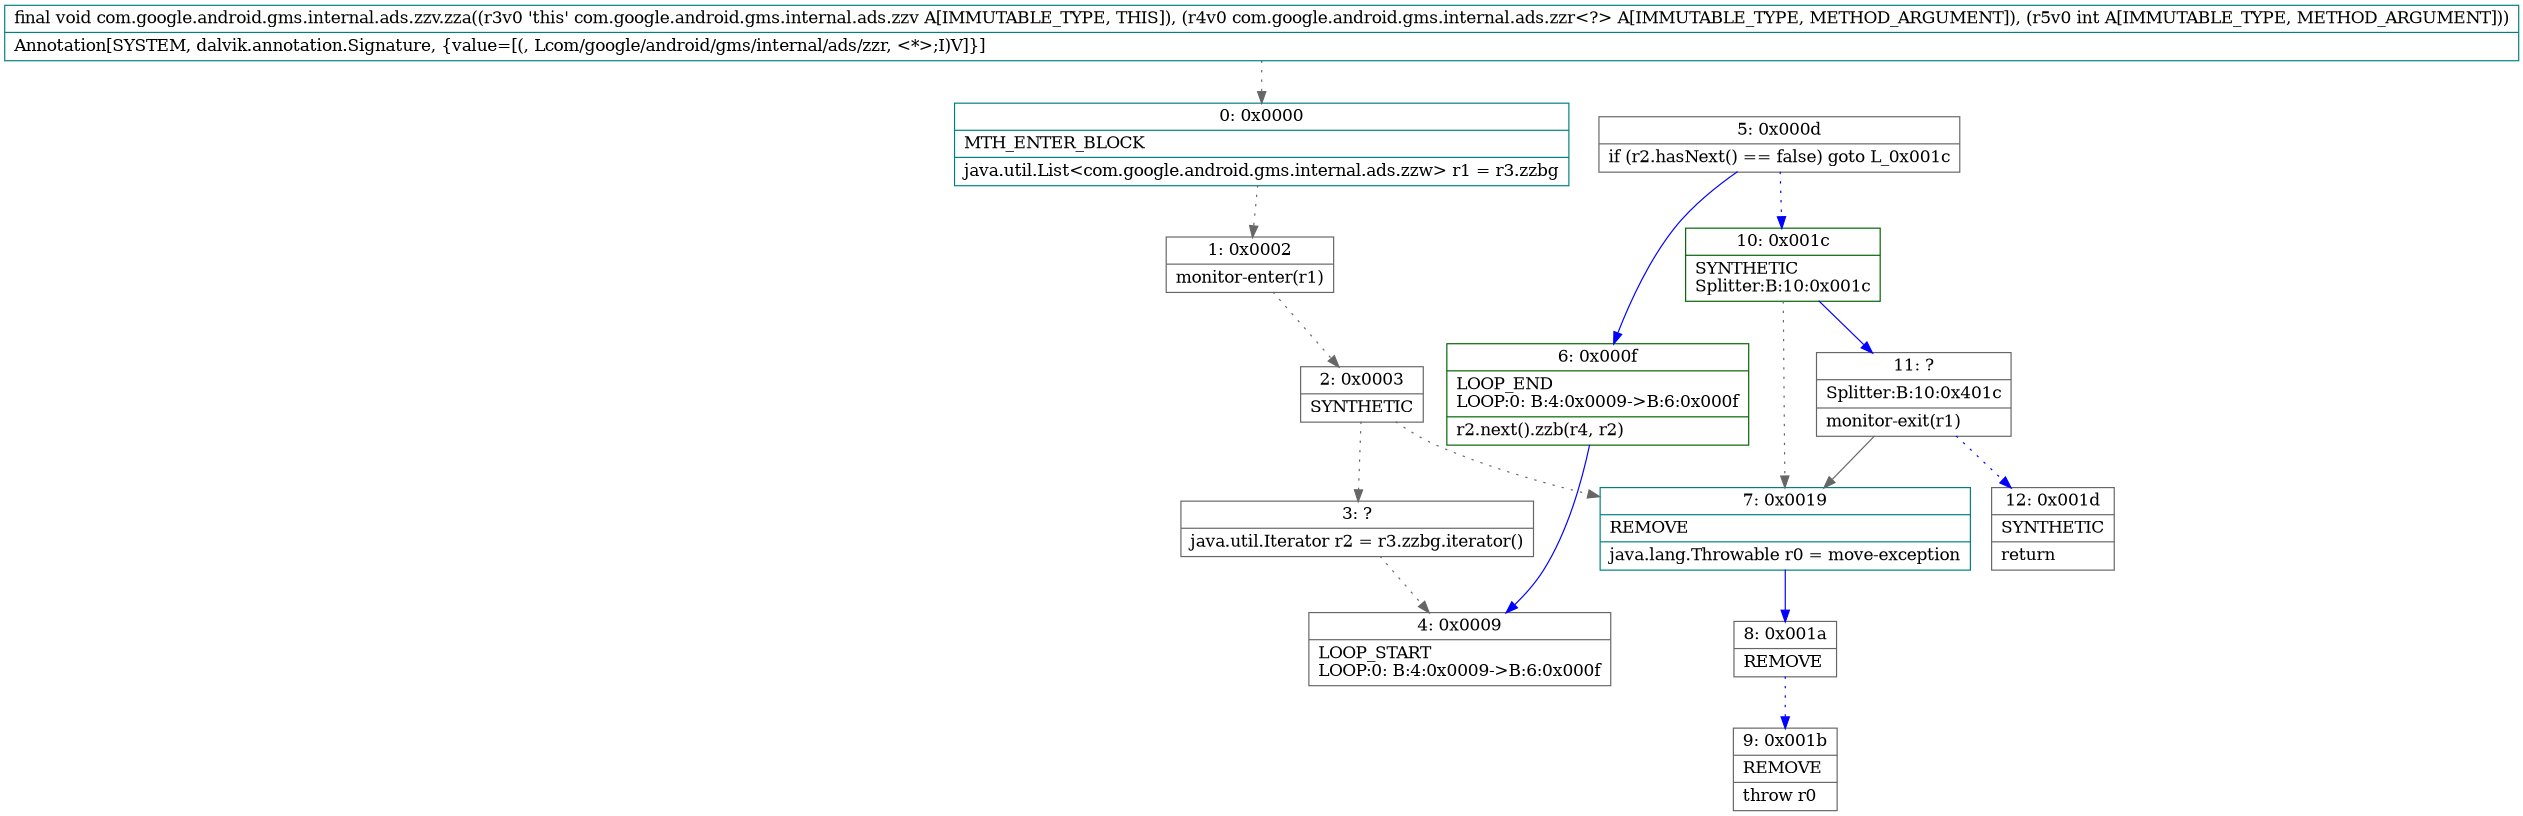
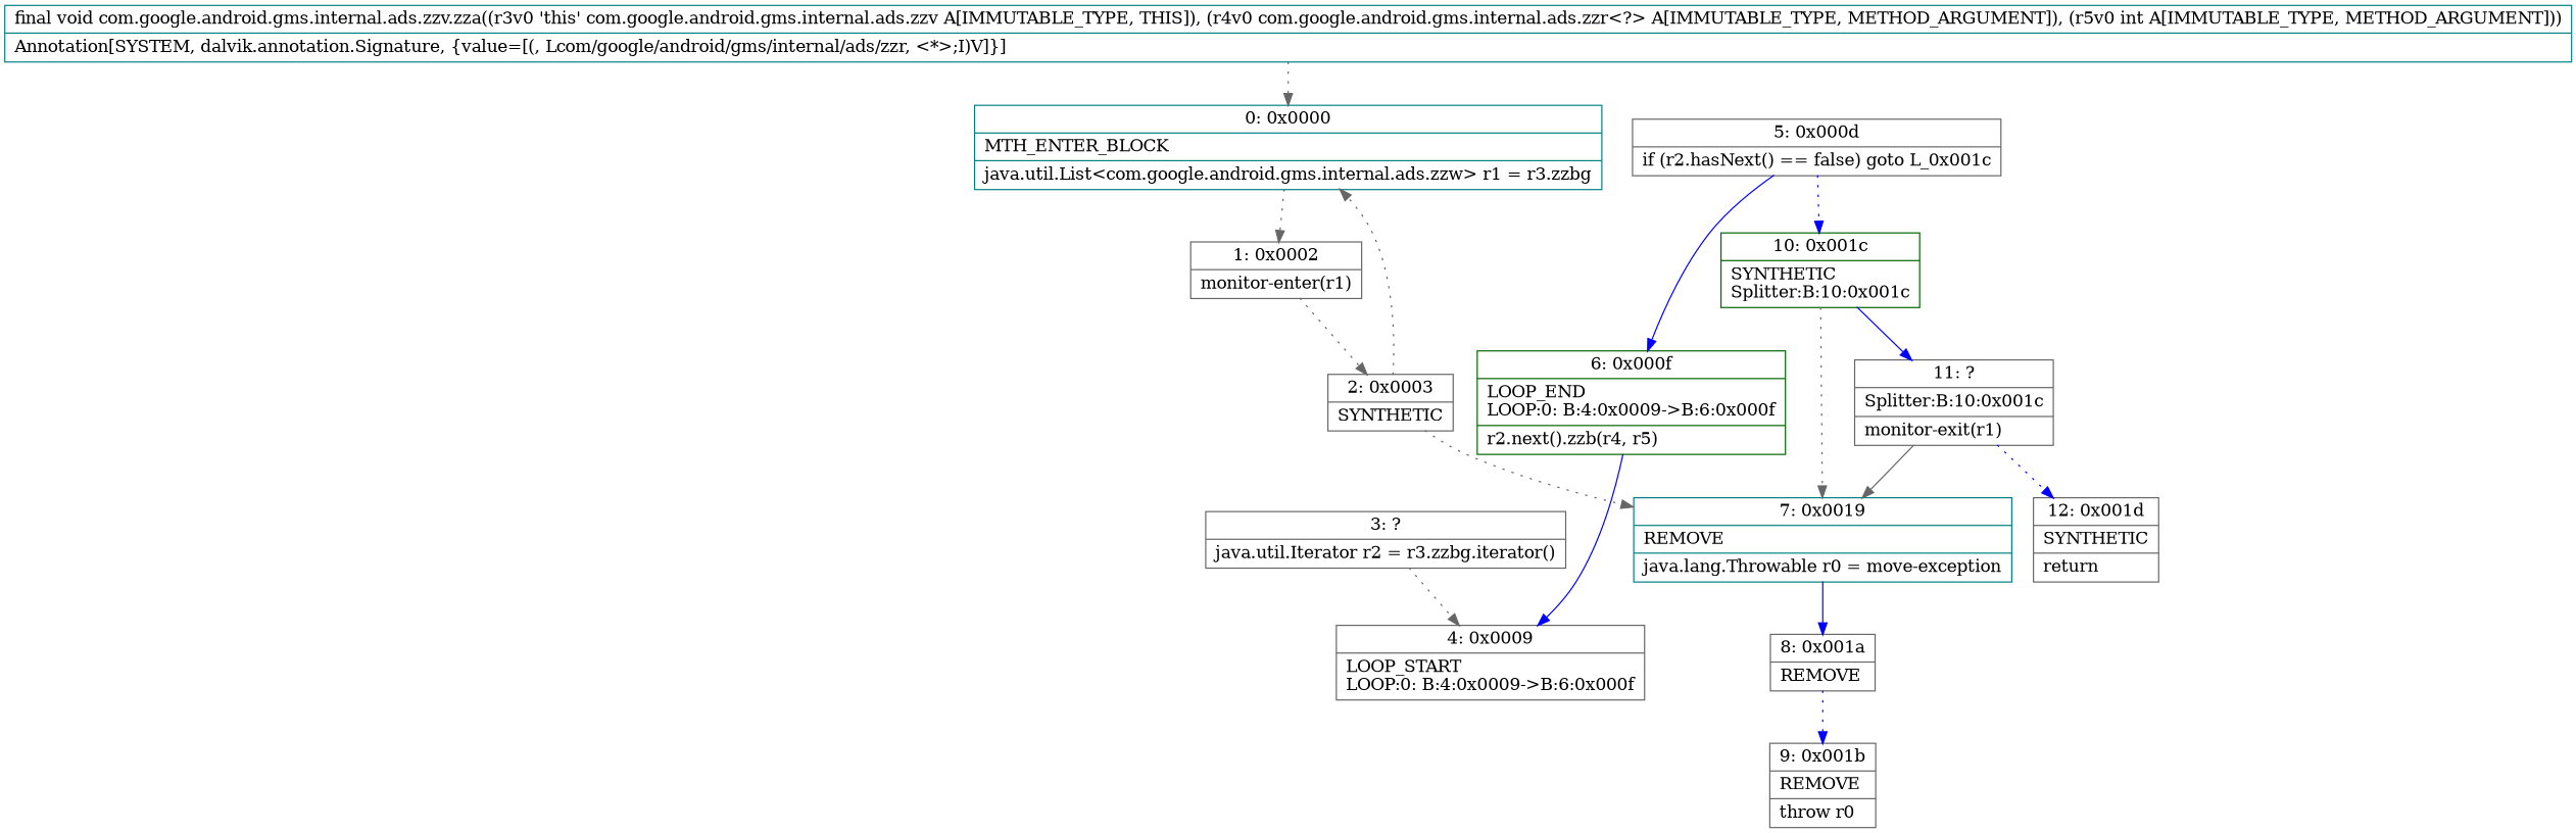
  digraph {
    node [color=gray40 shape=record]
    edge [color=gray40 style=dotted]
    n1 [color=teal label="{0\:\ 0x0000|MTH_ENTER_BLOCK\l|java.util.List\<com.google.android.gms.internal.ads.zzw\> r1 = r3.zzbg\l}"]
    n2 [label="{1\:\ 0x0002|monitor\-enter(r1)\l}"]
    n3 [label="{2\:\ 0x0003|SYNTHETIC\l}"]
    n4 [label="{3\:\ ?|java.util.Iterator r2 = r3.zzbg.iterator()\l}"]
    n5 [color=teal label="{7\:\ 0x0019|REMOVE\l|java.lang.Throwable r0 = move\-exception\l}"]
    n6 [label="{4\:\ 0x0009|LOOP_START\lLOOP:0: B:4:0x0009\-\>B:6:0x000f\l}"]
    n7 [label="{8\:\ 0x001a|REMOVE\l}"]
    n8 [label="{5\:\ 0x000d|if (r2.hasNext() == false) goto L_0x001c\l}"]
-   n9 [color=darkgreen label="{6\:\ 0x000f|LOOP_END\lLOOP:0: B:4:0x0009\-\>B:6:0x000f\l|r2.next().zzb(r4, r2)\l}"]
+   n9 [color=darkgreen label="{6\:\ 0x000f|LOOP_END\lLOOP:0: B:4:0x0009\-\>B:6:0x000f\l|r2.next().zzb(r4, r5)\l}"]
    n10 [color=darkgreen label="{10\:\ 0x001c|SYNTHETIC\lSplitter:B:10:0x001c\l}"]
-   n11 [label="{11\:\ ?|Splitter:B:10:0x401c\l|monitor\-exit(r1)\l}"]
+   n11 [label="{11\:\ ?|Splitter:B:10:0x001c\l|monitor\-exit(r1)\l}"]
    n12 [label="{9\:\ 0x001b|REMOVE\l|throw r0\l}"]
    n13 [label="{12\:\ 0x001d|SYNTHETIC\l|return\l}"]
    n14 [color=teal label="{final void com.google.android.gms.internal.ads.zzv.zza((r3v0 'this' com.google.android.gms.internal.ads.zzv A[IMMUTABLE_TYPE, THIS]), (r4v0 com.google.android.gms.internal.ads.zzr\<?\> A[IMMUTABLE_TYPE, METHOD_ARGUMENT]), (r5v0 int A[IMMUTABLE_TYPE, METHOD_ARGUMENT]))  | Annotation[SYSTEM, dalvik.annotation.Signature, \{value=[(, Lcom\/google\/android\/gms\/internal\/ads\/zzr, \<*\>;I)V]\}]\l}"]
    n1 -> n2
    n2 -> n3
-   n3 -> n4
+   n3 -> n1
    n3 -> n5
    n4 -> n6
    n5 -> n7 [color=blue style=solid]
    n7 -> n12 [color=blue]
    n8 -> n9 [color=blue style=solid]
    n8 -> n10 [color=blue]
    n9 -> n6 [color=blue style=solid]
    n10 -> n5
    n10 -> n11 [color=blue style=solid]
    n11 -> n5 [style=solid]
    n11 -> n13 [color=blue]
    n14 -> n1
  }
